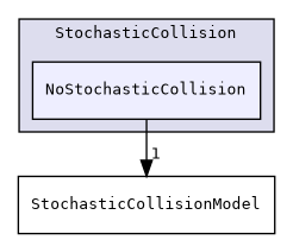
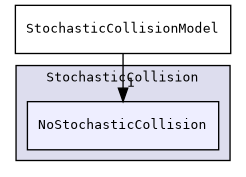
  digraph {
    compound=true
    fontname="DejaVu Sans Mono"
    node [fontname="DejaVu Sans Mono" fontsize=10 shape=box]
    n1 [fillcolor="#eeeeff" label=NoStochasticCollision pencolor=black style=filled]
    n2 [label=StochasticCollisionModel]
    subgraph cluster_1 {
      bgcolor="#ddddee"
      fontsize=10
      label=StochasticCollision
      pencolor=black
      n1
    }
-   n1 -> n2 [headlabel=1 labeldistance=1.5 labelfontname=Helvetica labelfontsize=10 fontname="DejaVu Sans Mono"]
+   n2 -> n1 [headlabel=1 labeldistance=1.5 labelfontname=Helvetica labelfontsize=10 fontname="DejaVu Sans Mono"]
  }
